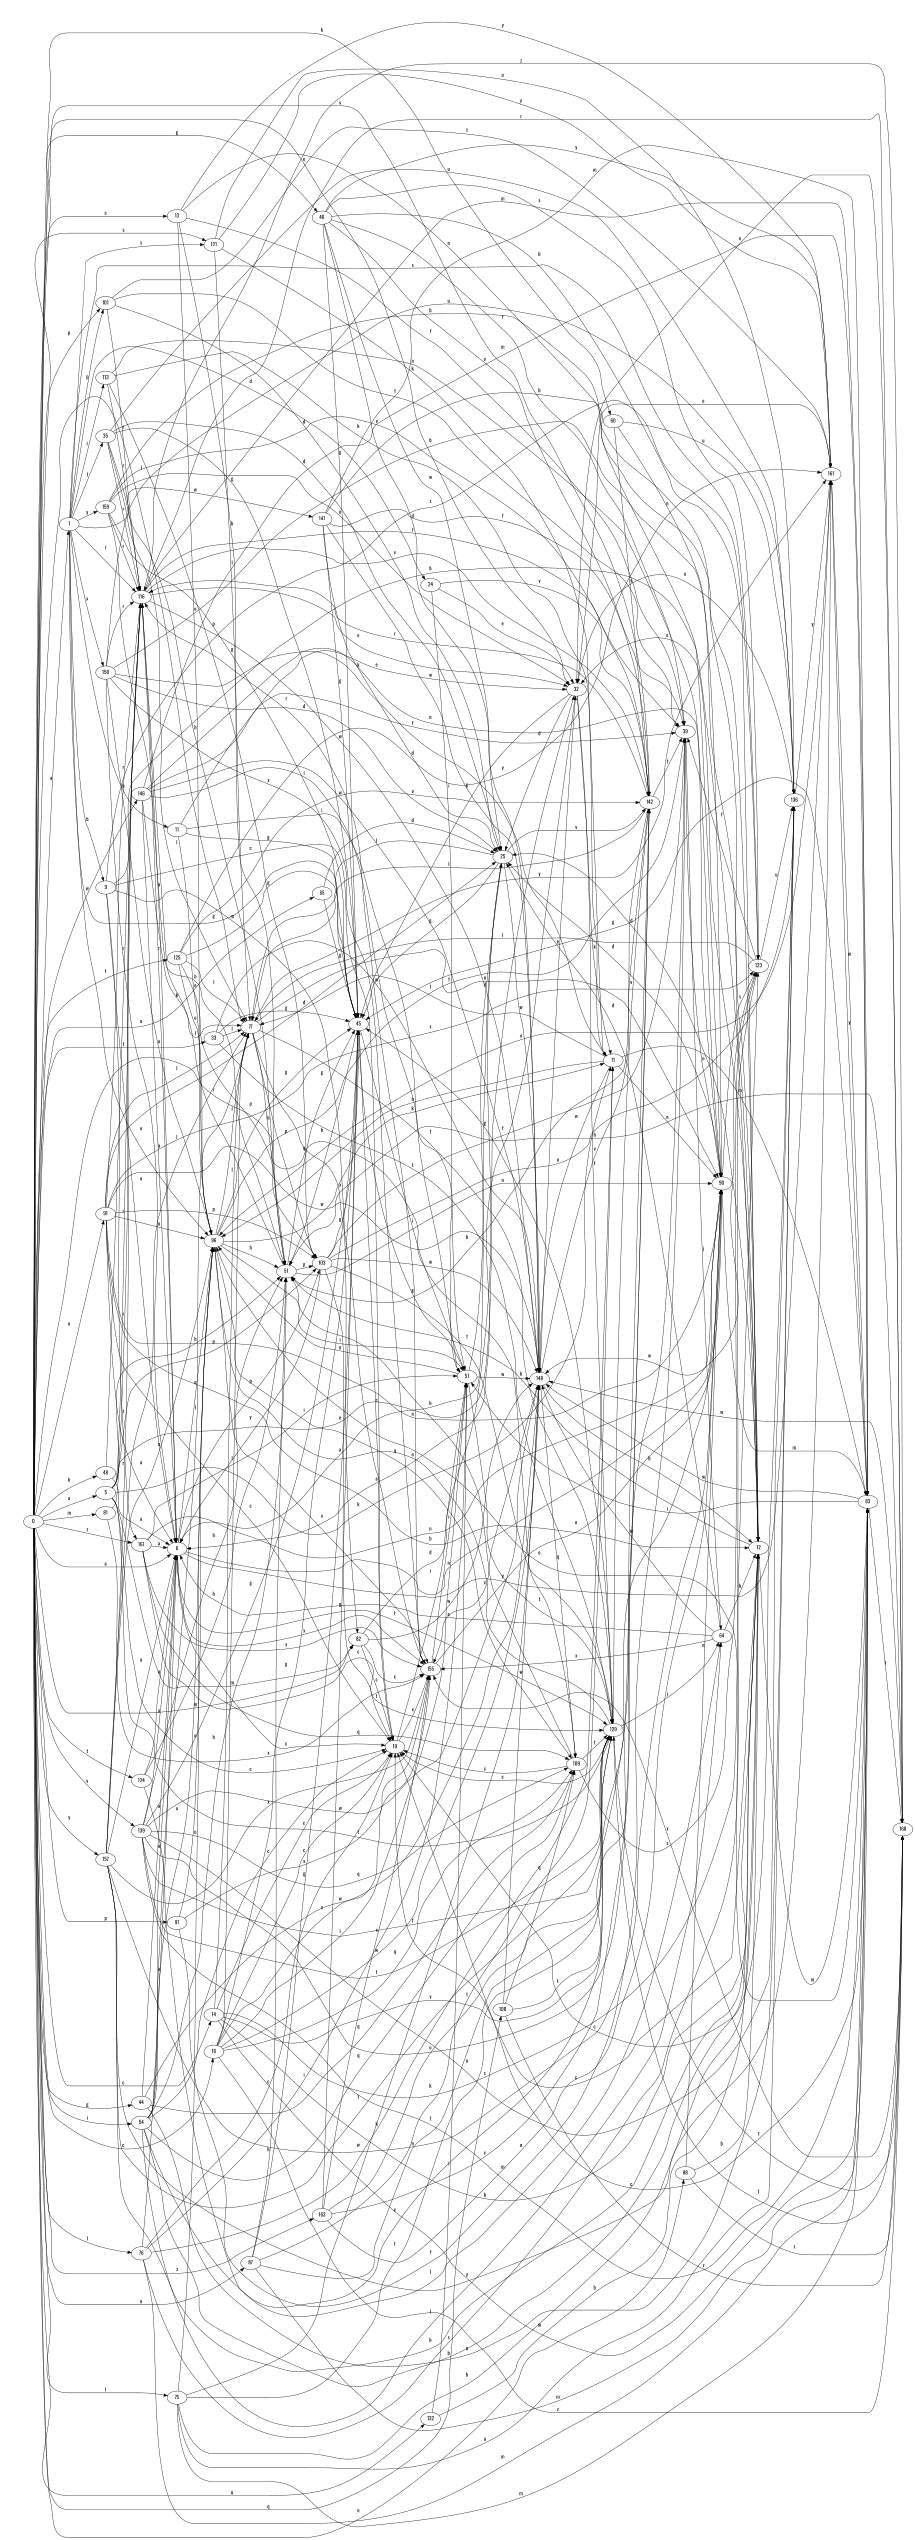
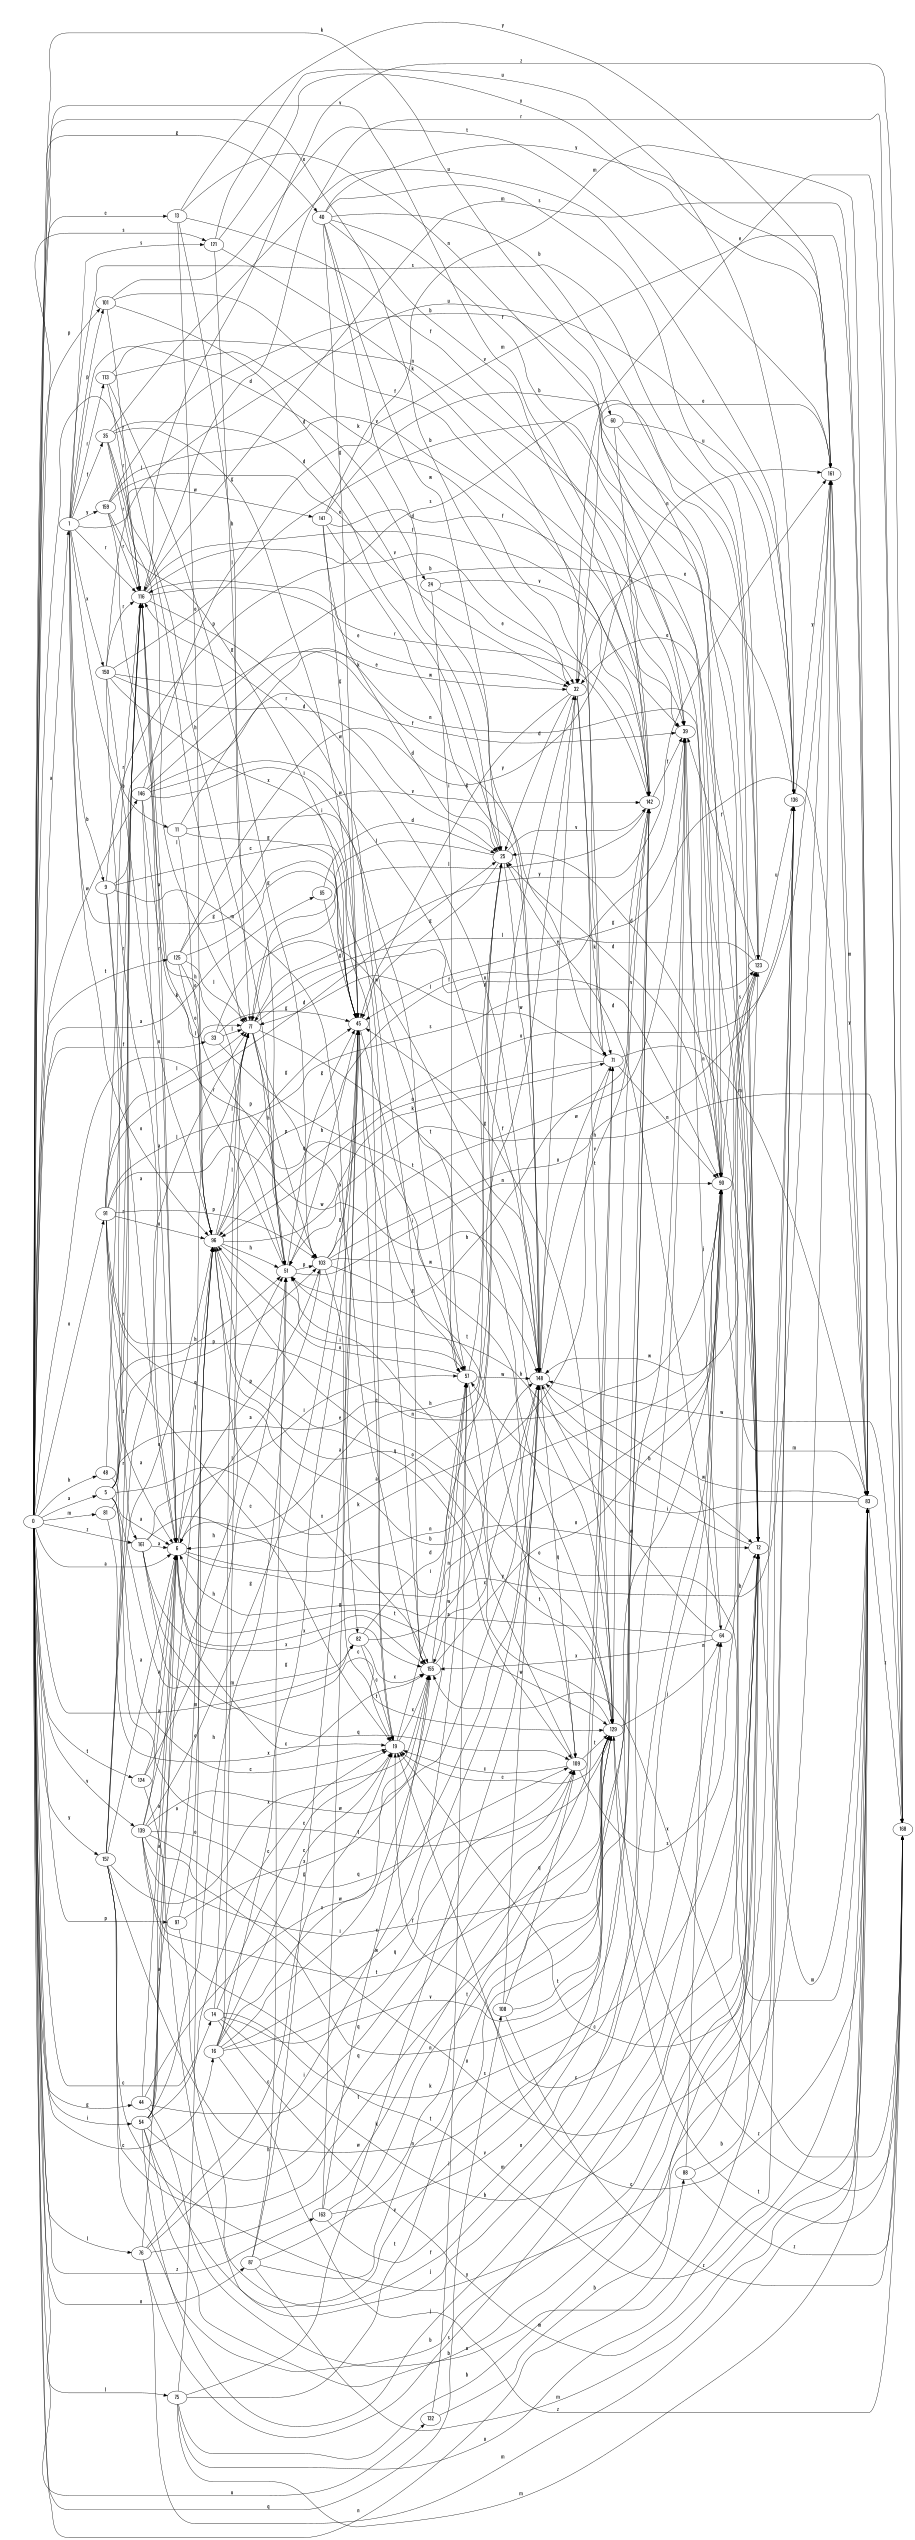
  strict digraph {
    fontname=Oswald
    rankdir=LR
    node [fontname=Oswald]
    edge [fontname=Oswald]
    0
    1
    5
    6
    13
    14
    16
    32
    33
    40
    44
    48
    54
    65
    n15 [label=60]
    75
    76
    77
    81
    82
    87
    88
    91
    97
    101
    108
    109
    121
    124
    125
    132
    139
    142
    146
    157
    163
    167
    9
    11
    24
    35
    45
    96
    113
    116
    123
    147
    150
    159
    19
    51
    71
    103
    129
    90
    155
    161
    39
    12
    83
    57
    148
    168
    25
    136
    64
    0 -> 1 [label=a]
    0 -> 5 [label=a]
    0 -> 6 [label=a]
    0 -> 13 [label=c]
    0 -> 14 [label=c]
    0 -> 16 [label=c]
    0 -> 32 [label=e]
    0 -> 33 [label=f]
    0 -> 40 [label=g]
    0 -> 44 [label=g]
    0 -> 48 [label=h]
    0 -> 54 [label=i]
    0 -> 65 [label=k]
    0 -> n15 [label=k]
    0 -> 75 [label=l]
    0 -> 76 [label=l]
    0 -> 77 [label=l]
    0 -> 81 [label=m]
    0 -> 82 [label=m]
    0 -> 87 [label=n]
    0 -> 88 [label=n]
    0 -> 91 [label=o]
    0 -> 97 [label=p]
    0 -> 101 [label=p]
    0 -> 108 [label=q]
    0 -> 109 [label=q]
    0 -> 121 [label=s]
    0 -> 124 [label=t]
    0 -> 125 [label=t]
    0 -> 132 [label=u]
    0 -> 139 [label=v]
    0 -> 142 [label=v]
    0 -> 146 [label=w]
    0 -> 157 [label=y]
    0 -> 163 [label=z]
    0 -> 167 [label=z]
    1 -> 101 [label=p]
    1 -> 121 [label=s]
    1 -> 9 [label=b]
    1 -> 11 [label=b]
    1 -> 24 [label=d]
    1 -> 35 [label=f]
    1 -> 45 [label=g]
    1 -> 96 [label=o]
    1 -> 113 [label=r]
    1 -> 116 [label=r]
    1 -> 123 [label=s]
    1 -> 147 [label=w]
    1 -> 150 [label=x]
    1 -> 159 [label=y]
    5 -> 32 [label=e]
    5 -> 82 [label=m]
    5 -> 116 [label=r]
    5 -> 19 [label=c]
    5 -> 51 [label=h]
    5 -> 71 [label=k]
    5 -> 103 [label=p]
    5 -> 129 [label=t]
    6 -> 96 [label=o]
    6 -> 116 [label=r]
    6 -> 19 [label=c]
    6 -> 103 [label=p]
    6 -> 129 [label=t]
    6 -> 90 [label=n]
    6 -> 155 [label=x]
    6 -> 161 [label=y]
    13 -> 96 [label=o]
    13 -> 51 [label=h]
    13 -> 90 [label=n]
    13 -> 161 [label=y]
    13 -> 39 [label=f]
    14 -> 77 [label=l]
    14 -> 142 [label=v]
    14 -> 123 [label=s]
    14 -> 19 [label=c]
    14 -> 12 [label=b]
    14 -> 83 [label=m]
    16 -> 77 [label=l]
    16 -> 109 [label=q]
    16 -> 45 [label=g]
    16 -> 19 [label=c]
    16 -> 155 [label=x]
    16 -> 57 [label=i]
    16 -> 148 [label=w]
    16 -> 168 [label=z]
    32 -> 6 [label=a]
    32 -> 45 [label=g]
    32 -> 71 [label=k]
    32 -> 129 [label=t]
    32 -> 25 [label=d]
    33 -> 77 [label=l]
    33 -> 45 [label=g]
    33 -> 129 [label=t]
    33 -> 148 [label=w]
    40 -> 142 [label=v]
    40 -> 45 [label=g]
    40 -> 123 [label=s]
    40 -> 161 [label=y]
    40 -> 39 [label=f]
    40 -> 12 [label=b]
    40 -> 148 [label=w]
    40 -> 25 [label=d]
    44 -> 6 [label=a]
    44 -> 109 [label=q]
    44 -> 148 [label=w]
    44 -> 136 [label=u]
    48 -> 6 [label=a]
    48 -> 116 [label=r]
    54 -> 6 [label=a]
    54 -> 77 [label=l]
    54 -> 109 [label=q]
    54 -> 142 [label=v]
    54 -> 96 [label=o]
    54 -> 19 [label=c]
    54 -> 51 [label=h]
    54 -> 12 [label=b]
    54 -> 64 [label=j]
    65 -> 45 [label=g]
    65 -> 25 [label=d]
    n15 -> 142 [label=v]
    n15 -> 90 [label=n]
    n15 -> 136 [label=u]
    75 -> 96 [label=o]
    75 -> 129 [label=t]
    75 -> 12 [label=b]
    75 -> 83 [label=m]
    75 -> 148 [label=w]
    75 -> 136 [label=u]
    76 -> 6 [label=a]
    76 -> 123 [label=s]
    76 -> 19 [label=c]
    76 -> 71 [label=k]
    76 -> 83 [label=m]
    76 -> 57 [label=i]
    77 -> 51 [label=h]
    77 -> 103 [label=p]
    77 -> 129 [label=t]
    77 -> 90 [label=n]
    77 -> 155 [label=x]
    77 -> 161 [label=y]
    81 -> 116 [label=r]
    81 -> 155 [label=x]
    82 -> 19 [label=c]
    82 -> 155 [label=x]
    82 -> 148 [label=w]
    82 -> 25 [label=d]
    87 -> 45 [label=g]
    87 -> 51 [label=h]
    87 -> 71 [label=k]
    87 -> 129 [label=t]
    87 -> 83 [label=m]
    88 -> 90 [label=n]
    88 -> 12 [label=b]
    88 -> 168 [label=z]
    91 -> 6 [label=a]
    91 -> 77 [label=l]
    91 -> 96 [label=o]
    91 -> 116 [label=r]
    91 -> 123 [label=s]
    91 -> 19 [label=c]
    91 -> 103 [label=p]
    91 -> 90 [label=n]
    91 -> 12 [label=b]
    91 -> 148 [label=w]
    91 -> 25 [label=d]
    97 -> 96 [label=o]
    97 -> 155 [label=x]
    97 -> 39 [label=f]
    101 -> 116 [label=r]
    101 -> 161 [label=t]
    101 -> 39 [label=f]
    101 -> 25 [label=d]
    108 -> 109 [label=q]
    108 -> 129 [label=t]
    108 -> 148 [label=w]
    108 -> 168 [label=z]
    109 -> 123 [label=s]
    109 -> 19 [label=c]
    109 -> 51 [label=h]
    109 -> 129 [label=t]
    121 -> 77 [label=l]
    121 -> 71 [label=k]
    121 -> 161 [label=y]
    121 -> 136 [label=u]
    124 -> 6 [label=a]
    124 -> 51 [label=h]
    124 -> 64 [label=j]
    125 -> 77 [label=l]
    125 -> 142 [label=v]
    125 -> 45 [label=g]
    125 -> 96 [label=o]
    125 -> 103 [label=p]
    125 -> 161 [label=y]
    132 -> 12 [label=b]
    132 -> 57 [label=i]
    139 -> 6 [label=a]
    139 -> 109 [label=q]
    139 -> 45 [label=g]
    139 -> 51 [label=h]
    139 -> 129 [label=t]
    139 -> 90 [label=n]
    139 -> 39 [label=f]
    139 -> 83 [label=m]
    139 -> 148 [label=w]
    139 -> 136 [label=u]
    142 -> 77 [label=l]
    142 -> 116 [label=r]
    142 -> 51 [label=h]
    142 -> 39 [label=f]
    146 -> 6 [label=a]
    146 -> 77 [label=l]
    146 -> 90 [label=n]
    146 -> 39 [label=f]
    146 -> 83 [label=m]
    146 -> 57 [label=i]
    146 -> 148 [label=w]
    157 -> 6 [label=a]
    157 -> 77 [label=l]
    157 -> 96 [label=o]
    157 -> 116 [label=r]
    157 -> 129 [label=t]
    157 -> 90 [label=n]
    157 -> 155 [label=x]
    157 -> 161 [label=y]
    157 -> 12 [label=b]
    163 -> 142 [label=v]
    163 -> 45 [label=g]
    163 -> 129 [label=t]
    163 -> 90 [label=n]
    163 -> 155 [label=x]
    167 -> 6 [label=a]
    167 -> 109 [label=q]
    167 -> 129 [label=t]
    167 -> 90 [label=n]
    167 -> 155 [label=x]
    167 -> 57 [label=i]
    9 -> 6 [label=a]
    9 -> 82 [label=m]
    9 -> 167 [label=z]
    9 -> 123 [label=s]
    9 -> 19 [label=c]
    9 -> 12 [label=b]
    11 -> 32 [label=e]
    11 -> 45 [label=g]
    11 -> 96 [label=o]
    11 -> 57 [label=i]
    24 -> 32 [label=e]
    24 -> 142 [label=v]
    24 -> 57 [label=i]
    35 -> 77 [label=l]
    35 -> 45 [label=g]
    35 -> 116 [label=r]
    35 -> 51 [label=h]
    35 -> 25 [label=d]
    35 -> 136 [label=u]
    45 -> 19 [label=c]
    45 -> 51 [label=h]
    45 -> 57 [label=i]
    96 -> 77 [label=l]
    96 -> 109 [label=q]
    96 -> 45 [label=g]
    96 -> 51 [label=h]
    96 -> 71 [label=k]
    96 -> 155 [label=x]
    96 -> 39 [label=f]
    96 -> 57 [label=i]
    113 -> 116 [label=r]
    113 -> 71 [label=k]
    113 -> 103 [label=p]
    113 -> 90 [label=n]
    116 -> 6 [label=a]
    116 -> 32 [label=e]
    116 -> 142 [label=v]
    116 -> 39 [label=f]
    116 -> 83 [label=m]
    116 -> 148 [label=w]
    116 -> 168 [label=z]
    123 -> 77 [label=l]
    123 -> 39 [label=f]
    123 -> 148 [label=w]
    123 -> 136 [label=u]
    147 -> 45 [label=g]
    147 -> 39 [label=f]
    147 -> 12 [label=b]
    147 -> 83 [label=m]
    147 -> 148 [label=w]
    147 -> 25 [label=d]
    150 -> 6 [label=a]
    150 -> 96 [label=o]
    150 -> 116 [label=r]
    150 -> 71 [label=k]
    150 -> 155 [label=x]
    150 -> 12 [label=b]
    150 -> 25 [label=d]
    150 -> 136 [label=u]
    159 -> 32 [label=e]
    159 -> 142 [label=v]
    159 -> 45 [label=g]
    159 -> 116 [label=r]
    159 -> 51 [label=h]
    159 -> 12 [label=b]
    19 -> 155 [label=x]
    19 -> 57 [label=i]
    51 -> 45 [label=g]
    51 -> 116 [label=r]
    51 -> 103 [label=p]
    51 -> 90 [label=n]
    71 -> 77 [label=l]
    71 -> 96 [label=o]
    71 -> 90 [label=n]
    71 -> 83 [label=m]
    71 -> 148 [label=w]
-   103 -> 6 [label=y]
+   103 -> 6 [label=a]
    103 -> 45 [label=g]
    103 -> 19 [label=c]
    103 -> 129 [label=t]
    103 -> 39 [label=f]
    103 -> 148 [label=w]
    103 -> 136 [label=u]
    129 -> 142 [label=v]
    129 -> 45 [label=g]
    129 -> 96 [label=o]
    129 -> 19 [label=c]
    129 -> 168 [label=z]
    129 -> 64 [label=j]
    90 -> 123 [label=s]
    90 -> 83 [label=m]
    90 -> 25 [label=d]
    155 -> 116 [label=r]
    155 -> 90 [label=n]
    155 -> 57 [label=i]
    161 -> 32 [label=e]
    161 -> 96 [label=o]
    161 -> 83 [label=m]
    39 -> 90 [label=n]
    39 -> 64 [label=j]
    12 -> 32 [label=e]
    12 -> 19 [label=c]
    12 -> 51 [label=h]
    12 -> 83 [label=m]
    12 -> 25 [label=d]
    83 -> 45 [label=g]
    83 -> 96 [label=o]
    83 -> 19 [label=c]
    83 -> 161 [label=y]
    83 -> 57 [label=i]
    83 -> 148 [label=w]
    83 -> 168 [label=z]
    57 -> 45 [label=g]
    57 -> 96 [label=o]
    57 -> 129 [label=t]
    57 -> 148 [label=w]
    57 -> 25 [label=d]
    148 -> 32 [label=e]
    148 -> 109 [label=q]
    148 -> 142 [label=v]
    148 -> 155 [label=x]
    148 -> 12 [label=b]
    168 -> 32 [label=e]
    168 -> 116 [label=r]
    168 -> 51 [label=h]
    168 -> 129 [label=t]
    168 -> 155 [label=x]
    168 -> 148 [label=w]
    25 -> 6 [label=a]
    25 -> 77 [label=l]
    25 -> 142 [label=v]
    25 -> 45 [label=g]
    25 -> 148 [label=w]
    136 -> 32 [label=e]
    136 -> 19 [label=c]
    136 -> 161 [label=y]
    64 -> 6 [label=a]
    64 -> 155 [label=x]
    64 -> 12 [label=b]
    64 -> 148 [label=w]
    64 -> 25 [label=d]
  }
